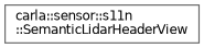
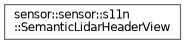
  digraph {
    rankdir=TB
-   n1 [color=grey40 fillcolor=white fontname=Helvetica fontsize=10 height=0.2 label="carla::sensor::s11n\l::SemanticLidarHeaderView" shape=box style=filled width=0.4]
+   n1 [color=grey40 fillcolor=white fontname=Helvetica fontsize=10 height=0.2 label="sensor::sensor::s11n\l::SemanticLidarHeaderView" shape=box style=filled width=0.4]
  }
